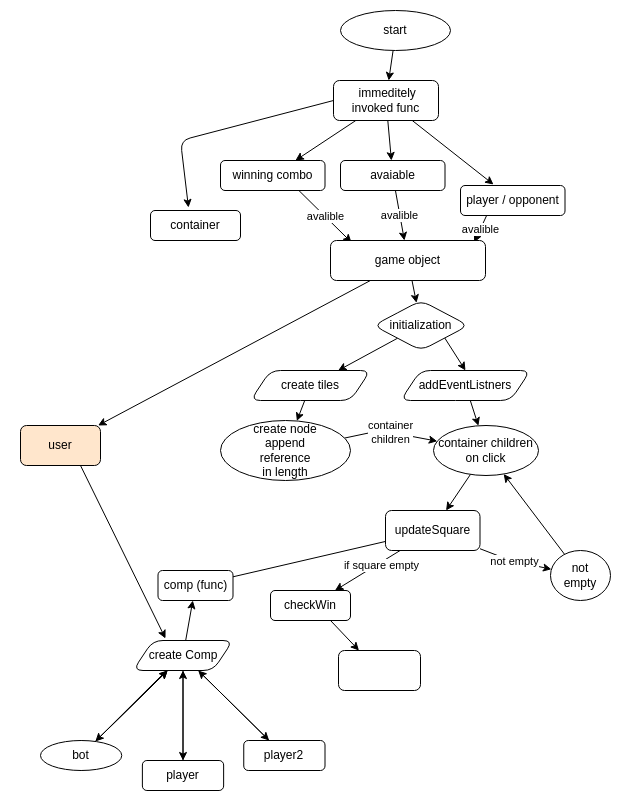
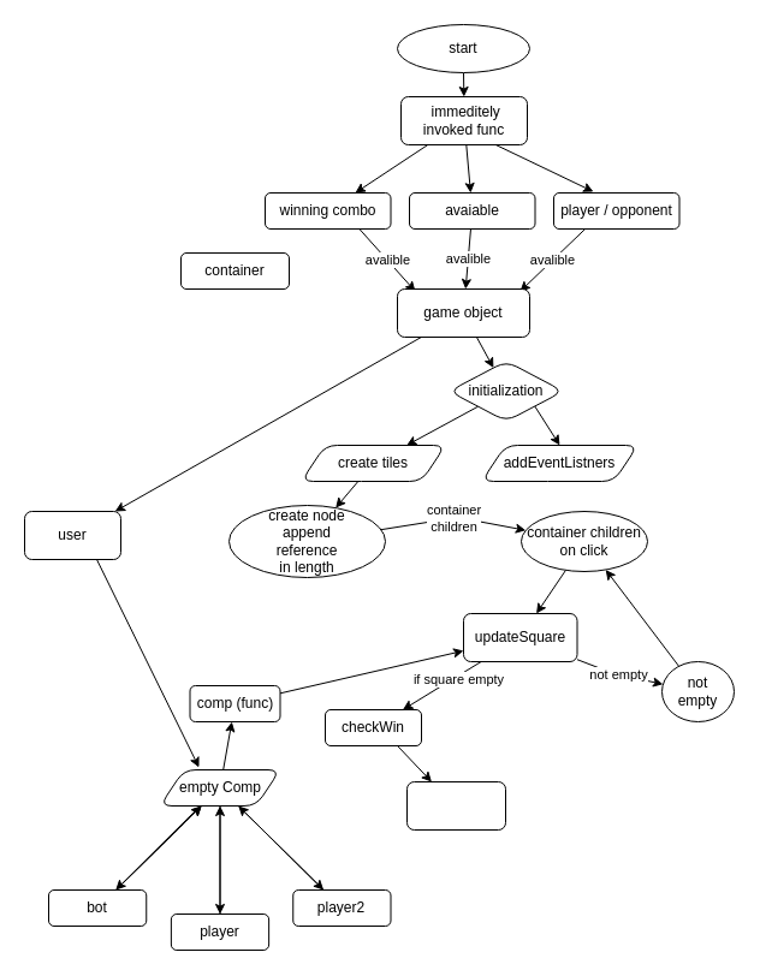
  <mxCell id="0" />
  <mxCell id="1" parent="0" />
  <mxCell id="2" value="" style="edgeStyle=none;html=1;" parent="1" source="3" target="8" edge="1"><mxGeometry relative="1" as="geometry" /></mxCell>
- <mxCell id="3" value="start" style="ellipse;whiteSpace=wrap;html=1;rounded=1;" parent="1" vertex="1"><mxGeometry x="340" y="10" width="110" height="40" as="geometry" /></mxCell>
+ <mxCell id="3" value="start" style="ellipse;whiteSpace=wrap;html=1;rounded=1;" parent="1" vertex="1"><mxGeometry x="330" y="20" width="110" height="40" as="geometry" /></mxCell>
  <mxCell id="4" value="" style="edgeStyle=none;html=1;" parent="1" source="8" target="10" edge="1"><mxGeometry relative="1" as="geometry" /></mxCell>
  <mxCell id="5" value="&lt;br&gt;" style="edgeStyle=none;html=1;" parent="1" source="8" target="12" edge="1"><mxGeometry relative="1" as="geometry" /></mxCell>
  <mxCell id="6" style="edgeStyle=none;html=1;exitX=0.75;exitY=1;exitDx=0;exitDy=0;entryX=0.316;entryY=-0.033;entryDx=0;entryDy=0;entryPerimeter=0;" parent="1" source="8" target="14" edge="1"><mxGeometry relative="1" as="geometry" /></mxCell>
- <mxCell id="7" style="edgeStyle=none;html=1;exitX=0;exitY=0.5;exitDx=0;exitDy=0;entryX=0.422;entryY=-0.1;entryDx=0;entryDy=0;entryPerimeter=0;" parent="1" source="8" target="15" edge="1"><mxGeometry relative="1" as="geometry"><mxPoint x="170" y="120" as="targetPoint" /><Array as="points"><mxPoint x="180" y="140" /></Array></mxGeometry></mxCell>
  <mxCell id="8" value="&amp;nbsp;immeditely&lt;br&gt;invoked func" style="whiteSpace=wrap;html=1;rounded=1;" parent="1" vertex="1"><mxGeometry x="333" y="80" width="105" height="40" as="geometry" /></mxCell>
  <mxCell id="9" value="avalible" style="edgeStyle=none;html=1;exitX=0.75;exitY=1;exitDx=0;exitDy=0;entryX=0.136;entryY=0.05;entryDx=0;entryDy=0;entryPerimeter=0;" parent="1" source="10" target="18" edge="1"><mxGeometry relative="1" as="geometry" /></mxCell>
  <mxCell id="10" value="winning combo" style="whiteSpace=wrap;html=1;rounded=1;" parent="1" vertex="1"><mxGeometry x="220" y="160" width="104.5" height="30" as="geometry" /></mxCell>
  <mxCell id="11" value="avalible" style="edgeStyle=none;html=1;" parent="1" source="12" target="18" edge="1"><mxGeometry relative="1" as="geometry" /></mxCell>
  <mxCell id="12" value="avaiable" style="whiteSpace=wrap;html=1;rounded=1;" parent="1" vertex="1"><mxGeometry x="340" y="160" width="104.5" height="30" as="geometry" /></mxCell>
  <mxCell id="13" value="avalible" style="edgeStyle=none;html=1;exitX=0.25;exitY=1;exitDx=0;exitDy=0;entryX=0.927;entryY=0.05;entryDx=0;entryDy=0;entryPerimeter=0;" parent="1" source="14" target="18" edge="1"><mxGeometry relative="1" as="geometry" /></mxCell>
- <mxCell id="14" value="player / opponent" style="whiteSpace=wrap;html=1;rounded=1;" parent="1" vertex="1"><mxGeometry x="460" y="185" width="104.5" height="30" as="geometry" /></mxCell>
+ <mxCell id="14" value="player / opponent" style="whiteSpace=wrap;html=1;rounded=1;" parent="1" vertex="1"><mxGeometry x="460" y="160" width="104.5" height="30" as="geometry" /></mxCell>
  <mxCell id="15" value="container" style="whiteSpace=wrap;html=1;rounded=1;" parent="1" vertex="1"><mxGeometry x="150" y="210" width="90" height="30" as="geometry" /></mxCell>
  <mxCell id="16" value="" style="edgeStyle=none;html=1;" parent="1" source="18" target="21" edge="1"><mxGeometry relative="1" as="geometry" /></mxCell>
  <mxCell id="17" value="" style="edgeStyle=none;html=1;" parent="1" source="18" target="54" edge="1"><mxGeometry relative="1" as="geometry" /></mxCell>
- <mxCell id="18" value="game object" style="whiteSpace=wrap;html=1;rounded=1;" parent="1" vertex="1"><mxGeometry x="330" y="240" width="155" height="40" as="geometry" /></mxCell>
+ <mxCell id="18" value="game object" style="whiteSpace=wrap;html=1;rounded=1;" parent="1" vertex="1"><mxGeometry x="330" y="240" width="110" height="40" as="geometry" /></mxCell>
  <mxCell id="19" value="" style="edgeStyle=none;html=1;" parent="1" source="21" target="23" edge="1"><mxGeometry relative="1" as="geometry" /></mxCell>
  <mxCell id="20" style="edgeStyle=none;html=1;exitX=1;exitY=1;exitDx=0;exitDy=0;entryX=0.5;entryY=0;entryDx=0;entryDy=0;" parent="1" source="21" target="25" edge="1"><mxGeometry relative="1" as="geometry" /></mxCell>
  <mxCell id="21" value="initialization" style="rhombus;whiteSpace=wrap;html=1;rounded=1;" parent="1" vertex="1"><mxGeometry x="373" y="300" width="95" height="50" as="geometry" /></mxCell>
  <mxCell id="22" value="" style="edgeStyle=none;html=1;" parent="1" source="23" target="27" edge="1"><mxGeometry relative="1" as="geometry" /></mxCell>
  <mxCell id="23" value="create tiles" style="shape=parallelogram;perimeter=parallelogramPerimeter;whiteSpace=wrap;html=1;fixedSize=1;rounded=1;" parent="1" vertex="1"><mxGeometry x="250" y="370" width="120" height="30" as="geometry" /></mxCell>
- <mxCell id="24" value="" style="edgeStyle=none;html=1;" parent="1" source="25" target="29" edge="1"><mxGeometry relative="1" as="geometry" /></mxCell>
  <mxCell id="25" value="addEventListners" style="shape=parallelogram;perimeter=parallelogramPerimeter;whiteSpace=wrap;html=1;fixedSize=1;rounded=1;" parent="1" vertex="1"><mxGeometry x="400" y="370" width="130" height="30" as="geometry" /></mxCell>
  <mxCell id="26" value="container&lt;br&gt;children" style="edgeStyle=none;html=1;" parent="1" source="27" target="29" edge="1"><mxGeometry relative="1" as="geometry"><Array as="points"><mxPoint x="380" y="430" /></Array></mxGeometry></mxCell>
- <mxCell id="27" value="create node&lt;br&gt;append&lt;br&gt;reference&lt;br&gt;in length" style="ellipse;whiteSpace=wrap;html=1;rounded=1;" parent="1" vertex="1"><mxGeometry x="220" y="420" width="130" height="60" as="geometry" /></mxCell>
+ <mxCell id="27" value="create node&lt;br&gt;append&lt;br&gt;reference&lt;br&gt;in length" style="ellipse;whiteSpace=wrap;html=1;rounded=1;" parent="1" vertex="1"><mxGeometry x="190" y="420" width="130" height="60" as="geometry" /></mxCell>
  <mxCell id="28" value="" style="edgeStyle=none;html=1;" parent="1" source="29" target="33" edge="1"><mxGeometry relative="1" as="geometry" /></mxCell>
  <mxCell id="29" value="container children on click" style="ellipse;whiteSpace=wrap;html=1;rounded=1;" parent="1" vertex="1"><mxGeometry x="433" y="425" width="105" height="50" as="geometry" /></mxCell>
  <mxCell id="30" value="" style="edgeStyle=none;html=1;" parent="1" source="33" target="35" edge="1"><mxGeometry relative="1" as="geometry" /></mxCell>
  <mxCell id="31" value="if square empty" style="edgeLabel;html=1;align=center;verticalAlign=middle;resizable=0;points=[];rounded=1;" parent="30" vertex="1" connectable="0"><mxGeometry x="-0.373" y="2" relative="1" as="geometry"><mxPoint as="offset" /></mxGeometry></mxCell>
  <mxCell id="32" value="not empty" style="edgeStyle=none;html=1;" parent="1" source="33" target="37" edge="1"><mxGeometry relative="1" as="geometry"><Array as="points"><mxPoint x="510" y="560" /></Array></mxGeometry></mxCell>
  <mxCell id="33" value="updateSquare" style="whiteSpace=wrap;html=1;rounded=1;" parent="1" vertex="1"><mxGeometry x="385" y="510" width="94.5" height="40" as="geometry" /></mxCell>
  <mxCell id="34" style="edgeStyle=none;html=1;exitX=0.75;exitY=1;exitDx=0;exitDy=0;entryX=0.25;entryY=0;entryDx=0;entryDy=0;" parent="1" source="35" target="38" edge="1"><mxGeometry relative="1" as="geometry" /></mxCell>
  <mxCell id="35" value="checkWin" style="whiteSpace=wrap;html=1;rounded=1;" parent="1" vertex="1"><mxGeometry x="270" y="590" width="80" height="30" as="geometry" /></mxCell>
  <mxCell id="36" value="" style="edgeStyle=none;html=1;" parent="1" source="37" target="29" edge="1"><mxGeometry relative="1" as="geometry" /></mxCell>
  <mxCell id="37" value="not&lt;br&gt;empty" style="ellipse;whiteSpace=wrap;html=1;rounded=1;" parent="1" vertex="1"><mxGeometry x="550" y="550" width="60" height="50" as="geometry" /></mxCell>
  <mxCell id="38" value="" style="whiteSpace=wrap;html=1;rounded=1;" parent="1" vertex="1"><mxGeometry x="338" y="650" width="82" height="40" as="geometry" /></mxCell>
- <mxCell id="39" value="" style="edgeStyle=none;html=1;endArrow=none;" parent="1" source="40" target="33" edge="1"><mxGeometry relative="1" as="geometry" /></mxCell>
+ <mxCell id="39" value="" style="edgeStyle=none;html=1;" parent="1" source="40" target="33" edge="1"><mxGeometry relative="1" as="geometry" /></mxCell>
  <mxCell id="40" value="comp (func)" style="whiteSpace=wrap;html=1;rounded=1;" parent="1" vertex="1"><mxGeometry x="157.5" y="570" width="75" height="30" as="geometry" /></mxCell>
  <mxCell id="41" value="" style="edgeStyle=none;html=1;" parent="1" source="45" target="40" edge="1"><mxGeometry relative="1" as="geometry" /></mxCell>
  <mxCell id="42" value="" style="edgeStyle=none;html=1;" parent="1" source="45" target="47" edge="1"><mxGeometry relative="1" as="geometry" /></mxCell>
  <mxCell id="43" style="edgeStyle=none;html=1;exitX=0.345;exitY=0.967;exitDx=0;exitDy=0;exitPerimeter=0;" parent="1" source="45" target="50" edge="1"><mxGeometry relative="1" as="geometry" /></mxCell>
  <mxCell id="44" value="" style="edgeStyle=none;html=1;" parent="1" source="45" target="52" edge="1"><mxGeometry relative="1" as="geometry" /></mxCell>
- <mxCell id="45" value="create Comp" style="shape=parallelogram;perimeter=parallelogramPerimeter;whiteSpace=wrap;html=1;fixedSize=1;rounded=1;" parent="1" vertex="1"><mxGeometry x="132.5" y="640" width="100" height="30" as="geometry" /></mxCell>
+ <mxCell id="45" value="empty Comp" style="shape=parallelogram;perimeter=parallelogramPerimeter;whiteSpace=wrap;html=1;fixedSize=1;rounded=1;" parent="1" vertex="1"><mxGeometry x="132.5" y="640" width="100" height="30" as="geometry" /></mxCell>
  <mxCell id="46" value="" style="edgeStyle=none;html=1;" parent="1" source="47" target="45" edge="1"><mxGeometry relative="1" as="geometry" /></mxCell>
  <mxCell id="47" value="player" style="rounded=1;whiteSpace=wrap;html=1;" parent="1" vertex="1"><mxGeometry x="141.88" y="760" width="81.25" height="30" as="geometry" /></mxCell>
  <mxCell id="48" value="" style="edgeStyle=none;html=1;" parent="1" source="50" target="45" edge="1"><mxGeometry relative="1" as="geometry" /></mxCell>
  <mxCell id="49" value="" style="edgeStyle=none;html=1;" parent="1" source="50" target="45" edge="1"><mxGeometry relative="1" as="geometry" /></mxCell>
- <mxCell id="50" value="bot" style="ellipse;whiteSpace=wrap;html=1;" parent="1" vertex="1"><mxGeometry x="40" y="740" width="81.25" height="30" as="geometry" /></mxCell>
+ <mxCell id="50" value="bot" style="rounded=1;whiteSpace=wrap;html=1;" parent="1" vertex="1"><mxGeometry x="40" y="740" width="81.25" height="30" as="geometry" /></mxCell>
  <mxCell id="51" value="" style="edgeStyle=none;html=1;" parent="1" source="52" target="45" edge="1"><mxGeometry relative="1" as="geometry" /></mxCell>
  <mxCell id="52" value="player2" style="rounded=1;whiteSpace=wrap;html=1;" parent="1" vertex="1"><mxGeometry x="243.25" y="740" width="81.25" height="30" as="geometry" /></mxCell>
  <mxCell id="53" style="edgeStyle=none;html=1;exitX=0.75;exitY=1;exitDx=0;exitDy=0;entryX=0.325;entryY=-0.067;entryDx=0;entryDy=0;entryPerimeter=0;" parent="1" source="54" target="45" edge="1"><mxGeometry relative="1" as="geometry" /></mxCell>
- <mxCell id="54" value="user" style="whiteSpace=wrap;html=1;rounded=1;fillColor=#ffe6cc;" parent="1" vertex="1"><mxGeometry x="20" y="425" width="80" height="40" as="geometry" /></mxCell>
+ <mxCell id="54" value="user" style="whiteSpace=wrap;html=1;rounded=1;" parent="1" vertex="1"><mxGeometry x="20" y="425" width="80" height="40" as="geometry" /></mxCell>
